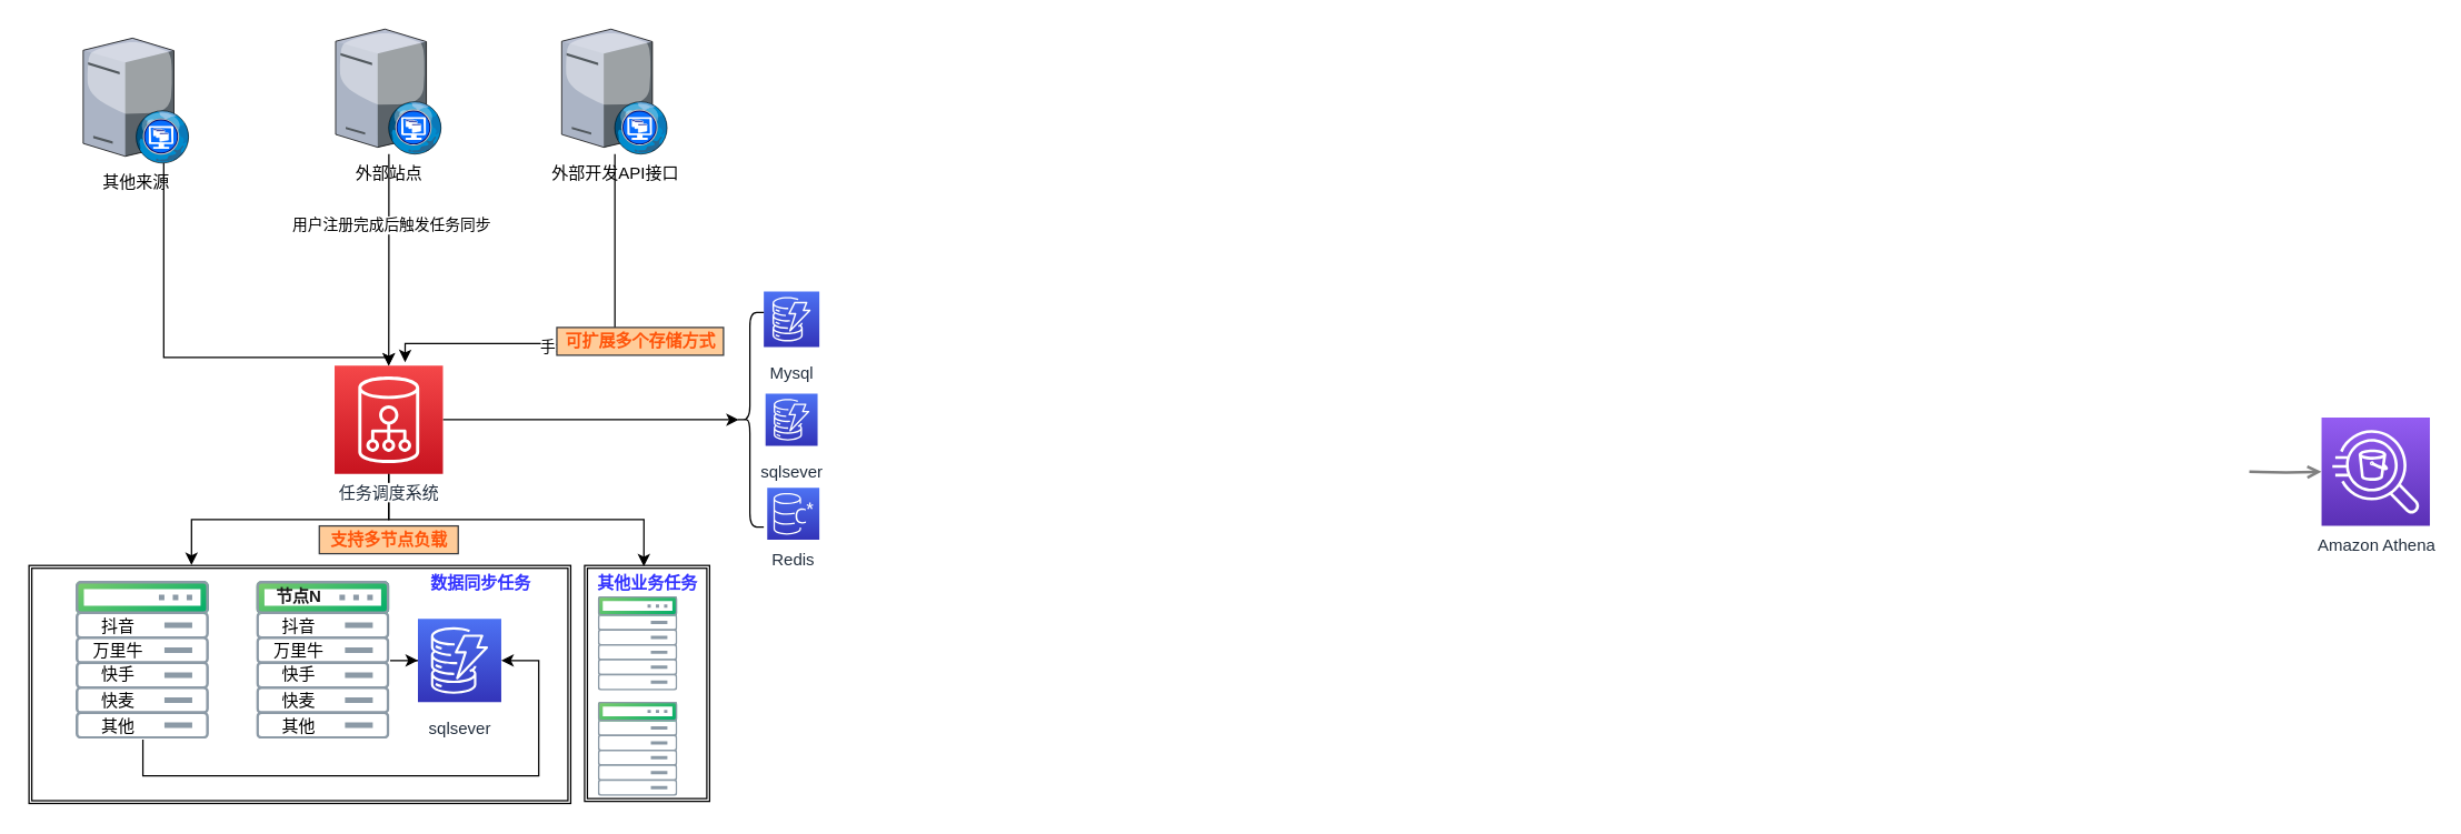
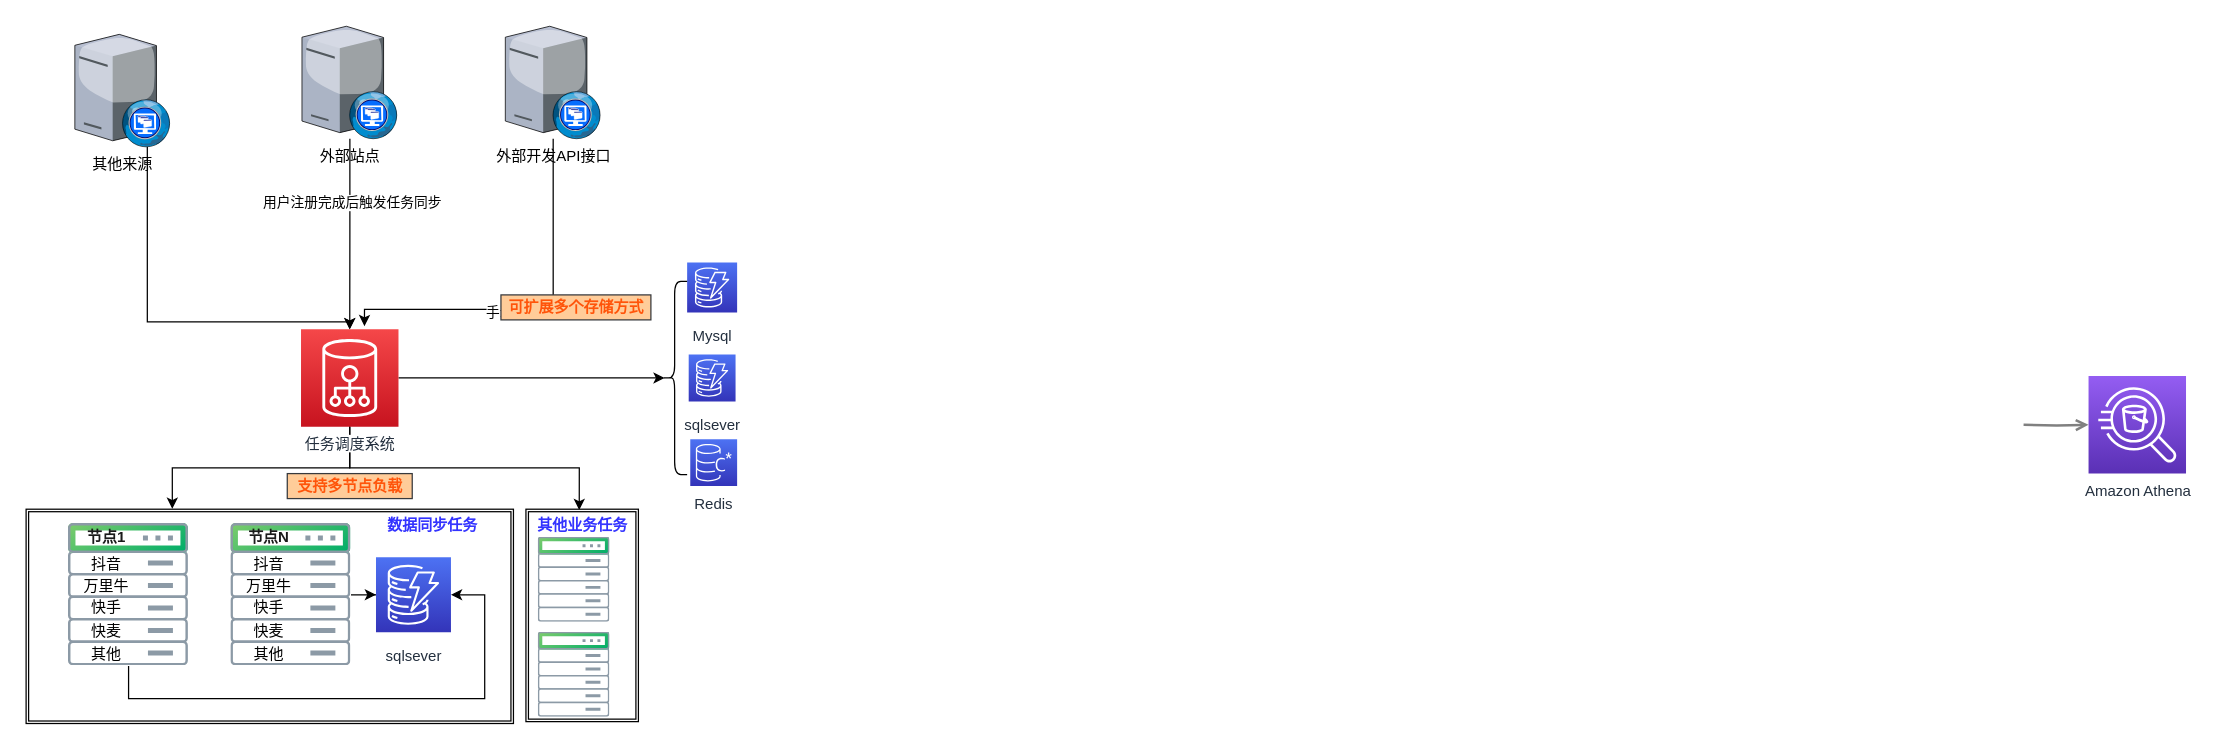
  <mxCell id="0" />
  <mxCell id="1" parent="0" />
  <mxCell id="2" value="" style="shape=ext;double=1;rounded=0;whiteSpace=wrap;html=1;fontColor=#FF540A;" vertex="1" parent="1"><mxGeometry x="20" y="407" width="390" height="171.5" as="geometry" /></mxCell>
  <mxCell id="3" value="" style="edgeStyle=orthogonalEdgeStyle;rounded=0;orthogonalLoop=1;jettySize=auto;html=1;startArrow=none;startFill=0;endArrow=open;endFill=0;strokeWidth=2;strokeColor=#808080;" edge="1" parent="1" target="4"><mxGeometry relative="1" as="geometry"><mxPoint x="1618.5" y="339.5" as="sourcePoint" /></mxGeometry></mxCell>
  <mxCell id="4" value="Amazon Athena" style="outlineConnect=0;fontColor=#232F3E;gradientColor=#945DF2;gradientDirection=north;fillColor=#5A30B5;strokeColor=#ffffff;dashed=0;verticalLabelPosition=bottom;verticalAlign=top;align=center;html=1;fontSize=12;fontStyle=0;aspect=fixed;shape=mxgraph.aws4.resourceIcon;resIcon=mxgraph.aws4.athena;labelBackgroundColor=#ffffff;" vertex="1" parent="1"><mxGeometry x="1670.5" y="300.5" width="78" height="78" as="geometry" /></mxCell>
  <mxCell id="5" style="edgeStyle=orthogonalEdgeStyle;rounded=0;orthogonalLoop=1;jettySize=auto;html=1;entryX=0.1;entryY=0.5;entryDx=0;entryDy=0;entryPerimeter=0;fontColor=#1A1A1A;" edge="1" parent="1" source="8" target="35"><mxGeometry relative="1" as="geometry" /></mxCell>
  <mxCell id="6" style="edgeStyle=orthogonalEdgeStyle;rounded=0;orthogonalLoop=1;jettySize=auto;html=1;entryX=0.3;entryY=-0.002;entryDx=0;entryDy=0;entryPerimeter=0;fontColor=#FF540A;" edge="1" parent="1" source="8" target="2"><mxGeometry relative="1" as="geometry" /></mxCell>
  <mxCell id="7" style="edgeStyle=orthogonalEdgeStyle;rounded=0;orthogonalLoop=1;jettySize=auto;html=1;entryX=0.474;entryY=0.058;entryDx=0;entryDy=0;entryPerimeter=0;fontColor=#3333FF;" edge="1" parent="1"><mxGeometry relative="1" as="geometry"><mxPoint x="279" y="338" as="sourcePoint" /><mxPoint x="462.66" y="407.66" as="targetPoint" /><Array as="points"><mxPoint x="279" y="374" /><mxPoint x="463" y="374" /></Array></mxGeometry></mxCell>
  <mxCell id="8" value="任务调度系统" style="outlineConnect=0;fontColor=#232F3E;gradientColor=#F54749;gradientDirection=north;fillColor=#C7131F;strokeColor=#ffffff;dashed=0;verticalLabelPosition=bottom;verticalAlign=top;align=center;html=1;fontSize=12;fontStyle=0;aspect=fixed;shape=mxgraph.aws4.resourceIcon;resIcon=mxgraph.aws4.cloud_directory;labelBackgroundColor=#ffffff;" vertex="1" parent="1"><mxGeometry x="240" y="263" width="78" height="78" as="geometry" /></mxCell>
  <mxCell id="9" value="Mysql" style="outlineConnect=0;fontColor=#232F3E;gradientColor=#4D72F3;gradientDirection=north;fillColor=#3334B9;strokeColor=#ffffff;dashed=0;verticalLabelPosition=bottom;verticalAlign=top;align=center;html=1;fontSize=12;fontStyle=0;aspect=fixed;shape=mxgraph.aws4.resourceIcon;resIcon=mxgraph.aws4.dynamodb;labelBackgroundColor=#ffffff;spacingTop=5;" vertex="1" parent="1"><mxGeometry x="549" y="209.5" width="40" height="40" as="geometry" /></mxCell>
  <mxCell id="10" value="Redis" style="sketch=0;points=[[0,0,0],[0.25,0,0],[0.5,0,0],[0.75,0,0],[1,0,0],[0,1,0],[0.25,1,0],[0.5,1,0],[0.75,1,0],[1,1,0],[0,0.25,0],[0,0.5,0],[0,0.75,0],[1,0.25,0],[1,0.5,0],[1,0.75,0]];outlineConnect=0;fontColor=#232F3E;gradientColor=#4D72F3;gradientDirection=north;fillColor=#3334B9;strokeColor=#ffffff;dashed=0;verticalLabelPosition=bottom;verticalAlign=top;align=center;html=1;fontSize=12;fontStyle=0;aspect=fixed;shape=mxgraph.aws4.resourceIcon;resIcon=mxgraph.aws4.keyspaces;" vertex="1" parent="1"><mxGeometry x="551.5" y="351" width="37.5" height="37.5" as="geometry" /></mxCell>
  <mxCell id="11" style="edgeStyle=orthogonalEdgeStyle;rounded=0;orthogonalLoop=1;jettySize=auto;html=1;" edge="1" parent="1" source="13" target="8"><mxGeometry relative="1" as="geometry" /></mxCell>
  <mxCell id="12" value="用户注册完成后触发任务同步" style="edgeLabel;html=1;align=center;verticalAlign=middle;resizable=0;points=[];" vertex="1" connectable="0" parent="11"><mxGeometry x="-0.326" y="1" relative="1" as="geometry"><mxPoint as="offset" /></mxGeometry></mxCell>
  <mxCell id="13" value="外部站点" style="verticalLabelPosition=bottom;sketch=0;aspect=fixed;html=1;verticalAlign=top;strokeColor=none;align=center;outlineConnect=0;shape=mxgraph.citrix.desktop_web;" vertex="1" parent="1"><mxGeometry x="240.75" y="20.5" width="76.5" height="90" as="geometry" /></mxCell>
  <mxCell id="14" style="edgeStyle=orthogonalEdgeStyle;rounded=0;orthogonalLoop=1;jettySize=auto;html=1;" edge="1" parent="1" source="16"><mxGeometry relative="1" as="geometry"><mxPoint x="290.75" y="260.5" as="targetPoint" /><Array as="points"><mxPoint x="442" y="247" /><mxPoint x="291" y="247" /></Array></mxGeometry></mxCell>
  <mxCell id="15" value="手动触发任务补偿" style="edgeLabel;html=1;align=center;verticalAlign=middle;resizable=0;points=[];" vertex="1" connectable="0" parent="14"><mxGeometry x="-0.021" y="2" relative="1" as="geometry"><mxPoint as="offset" /></mxGeometry></mxCell>
  <mxCell id="16" value="外部开发API接口" style="verticalLabelPosition=bottom;sketch=0;aspect=fixed;html=1;verticalAlign=top;strokeColor=none;align=center;outlineConnect=0;shape=mxgraph.citrix.desktop_web;" vertex="1" parent="1"><mxGeometry x="403.5" y="20.5" width="76.5" height="90" as="geometry" /></mxCell>
  <mxCell id="17" value="sqlsever" style="outlineConnect=0;fontColor=#232F3E;gradientColor=#4D72F3;gradientDirection=north;fillColor=#3334B9;strokeColor=#ffffff;dashed=0;verticalLabelPosition=bottom;verticalAlign=top;align=center;html=1;fontSize=12;fontStyle=0;aspect=fixed;shape=mxgraph.aws4.resourceIcon;resIcon=mxgraph.aws4.dynamodb;labelBackgroundColor=#ffffff;spacingTop=5;" vertex="1" parent="1"><mxGeometry x="550.25" y="283.25" width="37.5" height="37.5" as="geometry" /></mxCell>
  <mxCell id="18" style="edgeStyle=orthogonalEdgeStyle;rounded=0;orthogonalLoop=1;jettySize=auto;html=1;fontColor=#1A1A1A;" edge="1" parent="1" source="19" target="34"><mxGeometry relative="1" as="geometry"><Array as="points"><mxPoint x="102" y="558.5" /><mxPoint x="387" y="558.5" /></Array></mxGeometry></mxCell>
  <mxCell id="19" value="" style="aspect=fixed;perimeter=ellipsePerimeter;html=1;align=center;fontSize=12;verticalAlign=top;fontColor=#364149;shadow=0;dashed=0;image;image=img/lib/cumulus/rack_cumulus_linux.svg;" vertex="1" parent="1"><mxGeometry x="54" y="418.5" width="96" height="114" as="geometry" /></mxCell>
  <mxCell id="20" value="抖音" style="text;html=1;align=center;verticalAlign=middle;resizable=0;points=[];autosize=1;strokeColor=none;fillColor=none;" vertex="1" parent="1"><mxGeometry x="64" y="441" width="40" height="20" as="geometry" /></mxCell>
  <mxCell id="21" value="万里牛" style="text;html=1;align=center;verticalAlign=middle;resizable=0;points=[];autosize=1;strokeColor=none;fillColor=none;" vertex="1" parent="1"><mxGeometry x="59" y="459" width="50" height="20" as="geometry" /></mxCell>
  <mxCell id="22" value="快手" style="text;html=1;align=center;verticalAlign=middle;resizable=0;points=[];autosize=1;strokeColor=none;fillColor=none;" vertex="1" parent="1"><mxGeometry x="64" y="476" width="40" height="20" as="geometry" /></mxCell>
  <mxCell id="23" value="快麦" style="text;html=1;align=center;verticalAlign=middle;resizable=0;points=[];autosize=1;strokeColor=none;fillColor=none;" vertex="1" parent="1"><mxGeometry x="64" y="495" width="40" height="20" as="geometry" /></mxCell>
  <mxCell id="24" value="其他" style="text;html=1;align=center;verticalAlign=middle;resizable=0;points=[];autosize=1;strokeColor=none;fillColor=none;" vertex="1" parent="1"><mxGeometry x="64" y="512.5" width="40" height="20" as="geometry" /></mxCell>
+ <mxCell id="25" value="节点1" style="text;html=1;align=center;verticalAlign=middle;resizable=0;points=[];autosize=1;strokeColor=none;fillColor=none;fontStyle=1;fontColor=#1A1A1A;" vertex="1" parent="1"><mxGeometry x="59" y="420" width="50" height="20" as="geometry" /></mxCell>
  <mxCell id="26" style="edgeStyle=orthogonalEdgeStyle;rounded=0;orthogonalLoop=1;jettySize=auto;html=1;fontColor=#FF540A;" edge="1" parent="1" source="27" target="34"><mxGeometry relative="1" as="geometry" /></mxCell>
  <mxCell id="27" value="" style="aspect=fixed;perimeter=ellipsePerimeter;html=1;align=center;fontSize=12;verticalAlign=top;fontColor=#364149;shadow=0;dashed=0;image;image=img/lib/cumulus/rack_cumulus_linux.svg;" vertex="1" parent="1"><mxGeometry x="184" y="418.5" width="96" height="114" as="geometry" /></mxCell>
  <mxCell id="28" value="抖音" style="text;html=1;align=center;verticalAlign=middle;resizable=0;points=[];autosize=1;strokeColor=none;fillColor=none;" vertex="1" parent="1"><mxGeometry x="194" y="441" width="40" height="20" as="geometry" /></mxCell>
  <mxCell id="29" value="万里牛" style="text;html=1;align=center;verticalAlign=middle;resizable=0;points=[];autosize=1;strokeColor=none;fillColor=none;" vertex="1" parent="1"><mxGeometry x="189" y="459" width="50" height="20" as="geometry" /></mxCell>
  <mxCell id="30" value="快手" style="text;html=1;align=center;verticalAlign=middle;resizable=0;points=[];autosize=1;strokeColor=none;fillColor=none;" vertex="1" parent="1"><mxGeometry x="194" y="476" width="40" height="20" as="geometry" /></mxCell>
  <mxCell id="31" value="快麦" style="text;html=1;align=center;verticalAlign=middle;resizable=0;points=[];autosize=1;strokeColor=none;fillColor=none;" vertex="1" parent="1"><mxGeometry x="194" y="495" width="40" height="20" as="geometry" /></mxCell>
  <mxCell id="32" value="其他" style="text;html=1;align=center;verticalAlign=middle;resizable=0;points=[];autosize=1;strokeColor=none;fillColor=none;" vertex="1" parent="1"><mxGeometry x="194" y="512.5" width="40" height="20" as="geometry" /></mxCell>
  <mxCell id="33" value="节点N" style="text;html=1;align=center;verticalAlign=middle;resizable=0;points=[];autosize=1;strokeColor=none;fillColor=none;fontStyle=1;fontColor=#1A1A1A;" vertex="1" parent="1"><mxGeometry x="189" y="420" width="50" height="20" as="geometry" /></mxCell>
  <mxCell id="34" value="sqlsever" style="outlineConnect=0;fontColor=#232F3E;gradientColor=#4D72F3;gradientDirection=north;fillColor=#3334B9;strokeColor=#ffffff;dashed=0;verticalLabelPosition=bottom;verticalAlign=top;align=center;html=1;fontSize=12;fontStyle=0;aspect=fixed;shape=mxgraph.aws4.resourceIcon;resIcon=mxgraph.aws4.dynamodb;labelBackgroundColor=#ffffff;spacingTop=5;" vertex="1" parent="1"><mxGeometry x="300" y="445.5" width="60" height="60" as="geometry" /></mxCell>
  <mxCell id="35" value="" style="shape=curlyBracket;whiteSpace=wrap;html=1;rounded=1;fontColor=#1A1A1A;" vertex="1" parent="1"><mxGeometry x="529" y="224.75" width="20" height="154.5" as="geometry" /></mxCell>
  <mxCell id="36" value="可扩展多个存储方式" style="text;html=1;align=center;verticalAlign=middle;resizable=0;points=[];autosize=1;strokeColor=#36393d;fillColor=#ffcc99;fontColor=#FF540A;fontStyle=1" vertex="1" parent="1"><mxGeometry x="400" y="235.5" width="120" height="20" as="geometry" /></mxCell>
  <mxCell id="37" style="edgeStyle=orthogonalEdgeStyle;rounded=0;orthogonalLoop=1;jettySize=auto;html=1;fontColor=#1A1A1A;" edge="1" parent="1" source="38" target="8"><mxGeometry relative="1" as="geometry"><Array as="points"><mxPoint x="117" y="257" /><mxPoint x="279" y="257" /></Array></mxGeometry></mxCell>
  <mxCell id="38" value="其他来源" style="verticalLabelPosition=bottom;sketch=0;aspect=fixed;html=1;verticalAlign=top;strokeColor=none;align=center;outlineConnect=0;shape=mxgraph.citrix.desktop_web;" vertex="1" parent="1"><mxGeometry x="59" y="27" width="76.5" height="90" as="geometry" /></mxCell>
  <mxCell id="39" value="支持多节点负载" style="text;html=1;align=center;verticalAlign=middle;resizable=0;points=[];autosize=1;strokeColor=#36393d;fillColor=#ffcc99;fontColor=#FF540A;fontStyle=1" vertex="1" parent="1"><mxGeometry x="229" y="378.5" width="100" height="20" as="geometry" /></mxCell>
  <mxCell id="40" value="" style="shape=ext;double=1;rounded=0;whiteSpace=wrap;html=1;fontColor=#FF540A;" vertex="1" parent="1"><mxGeometry x="420" y="407" width="90" height="170" as="geometry" /></mxCell>
  <mxCell id="41" value="" style="aspect=fixed;perimeter=ellipsePerimeter;html=1;align=center;fontSize=12;verticalAlign=top;fontColor=#364149;shadow=0;dashed=0;image;image=img/lib/cumulus/rack_cumulus_linux.svg;" vertex="1" parent="1"><mxGeometry x="430" y="429.5" width="57.26" height="68" as="geometry" /></mxCell>
  <mxCell id="42" value="" style="aspect=fixed;perimeter=ellipsePerimeter;html=1;align=center;fontSize=12;verticalAlign=top;fontColor=#364149;shadow=0;dashed=0;image;image=img/lib/cumulus/rack_cumulus_linux.svg;" vertex="1" parent="1"><mxGeometry x="430" y="505.5" width="57.26" height="68" as="geometry" /></mxCell>
  <mxCell id="43" value="其他业务任务" style="text;html=1;align=center;verticalAlign=middle;resizable=0;points=[];autosize=1;strokeColor=none;fillColor=none;fontColor=#3333FF;fontStyle=1" vertex="1" parent="1"><mxGeometry x="420" y="409.5" width="90" height="20" as="geometry" /></mxCell>
  <mxCell id="44" value="数据同步任务" style="text;html=1;align=center;verticalAlign=middle;resizable=0;points=[];autosize=1;strokeColor=none;fillColor=none;fontColor=#3333FF;fontStyle=1" vertex="1" parent="1"><mxGeometry x="300" y="409.5" width="90" height="20" as="geometry" /></mxCell>
